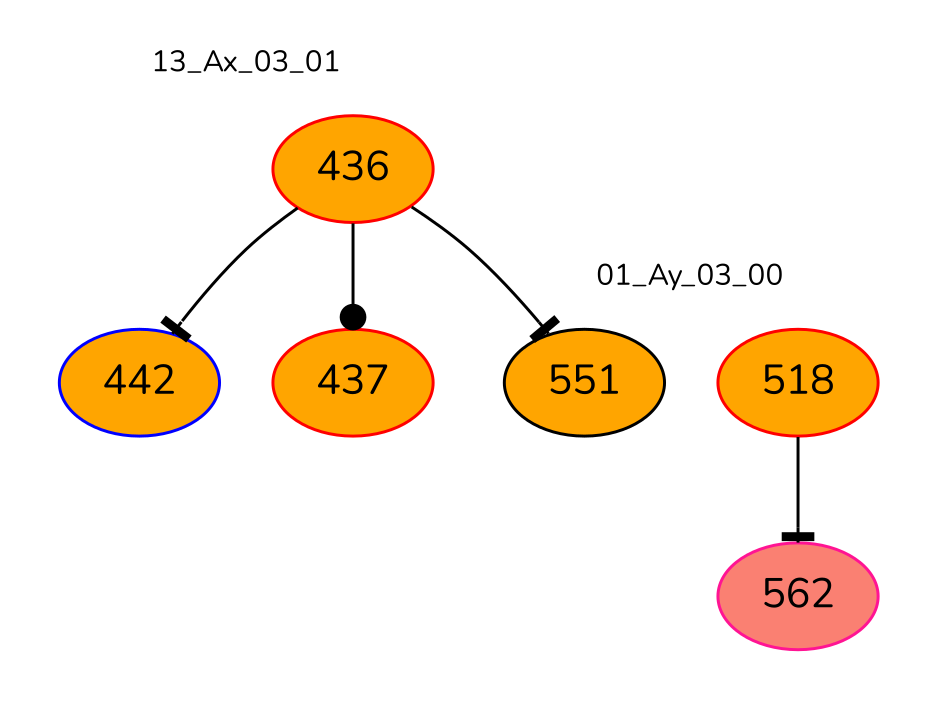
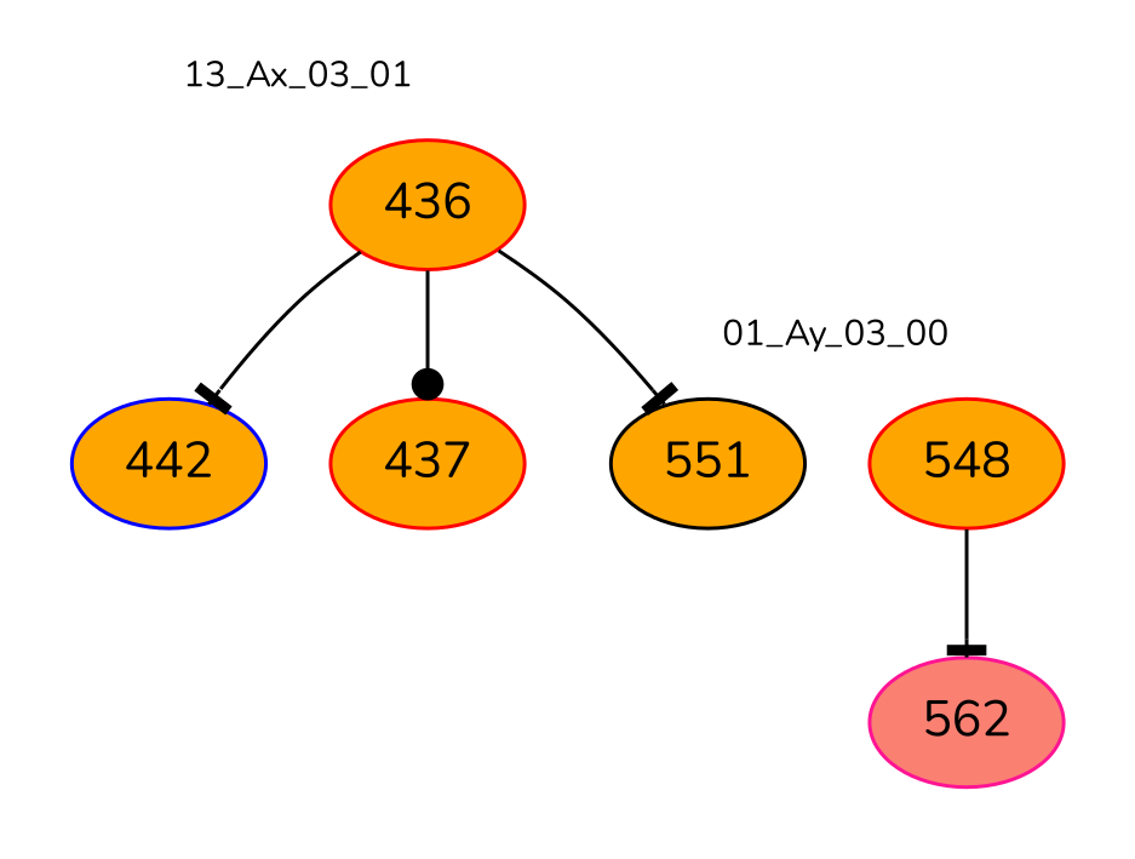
  digraph {
    fontname=Nunito
    node [color=red fillcolor=orange fontname=Nunito style=filled]
    edge [arrowhead=tee color=black fontname=Nunito]
    n1 [label=436]
    n2 [color=blue label=442]
    n3 [label=437]
-   n4 [label=518]
+   n4 [label=548]
    n5 [color=black label=551]
    n6 [color=deeppink fillcolor=salmon label=562]
    subgraph cluster_1 {
      color=white
      fontsize=10
      label="13_Ax_03_01"
      n1
      n2
      n3
    }
    subgraph cluster_2 {
      color=white
      fontsize=10
      label="01_Ay_03_00"
      n4
      n5
      n6
    }
    n1 -> n2
    n1 -> n3 [arrowhead=dot]
    n1 -> n5
    n4 -> n6
  }
